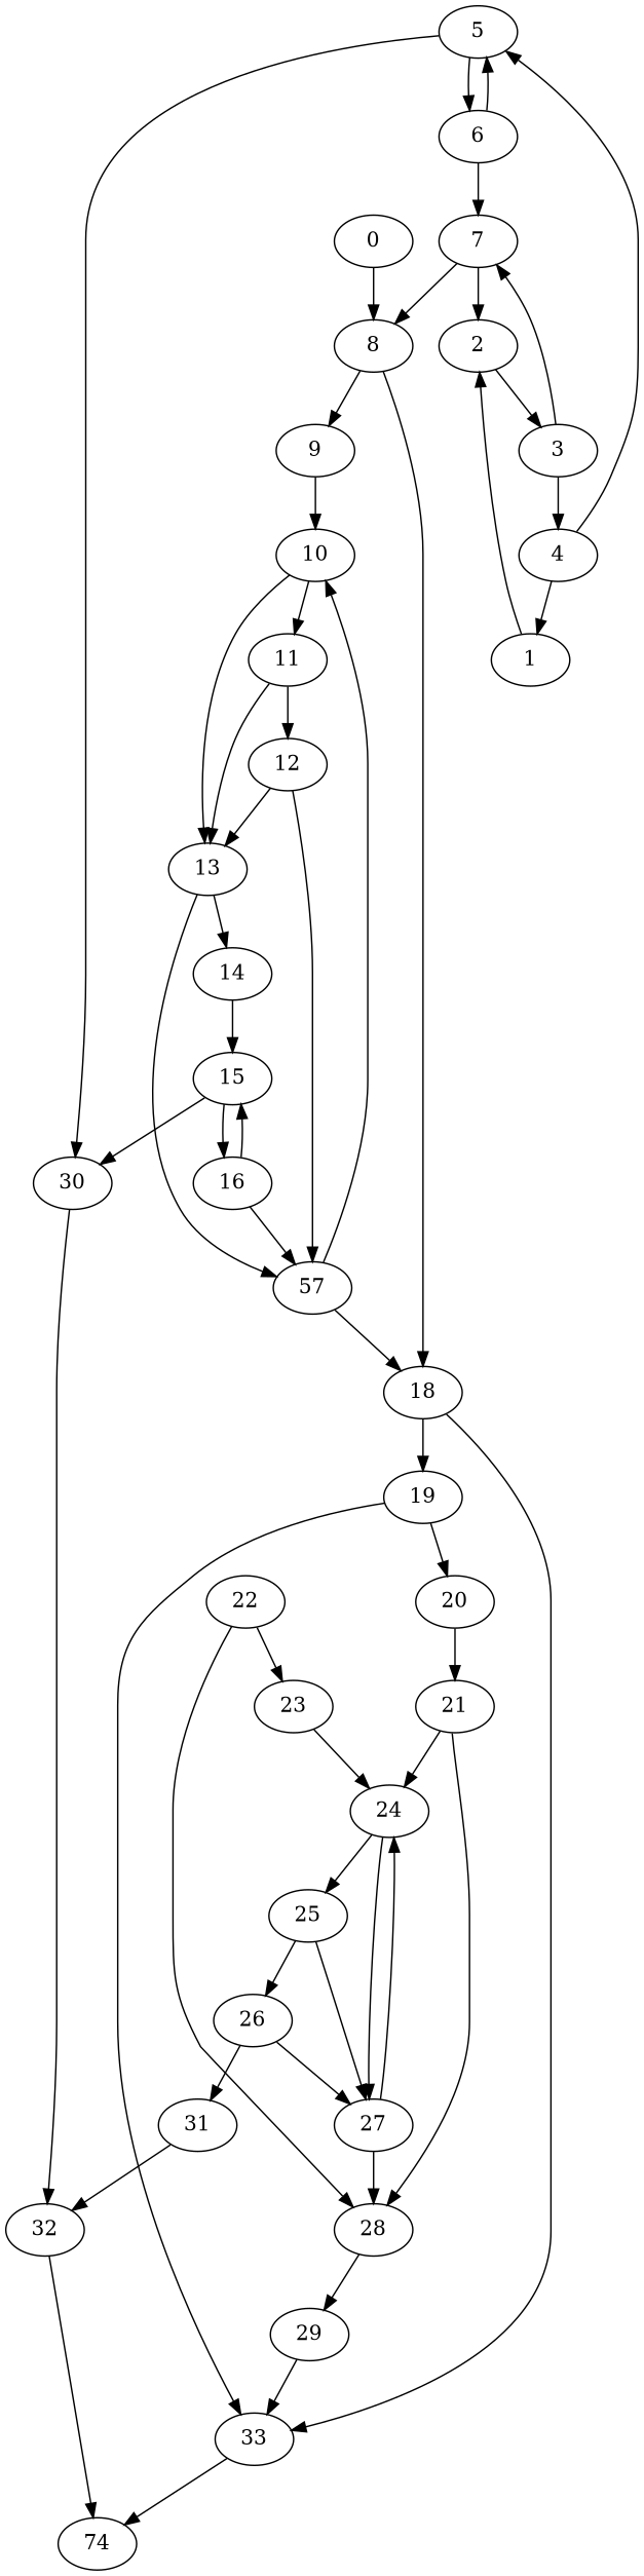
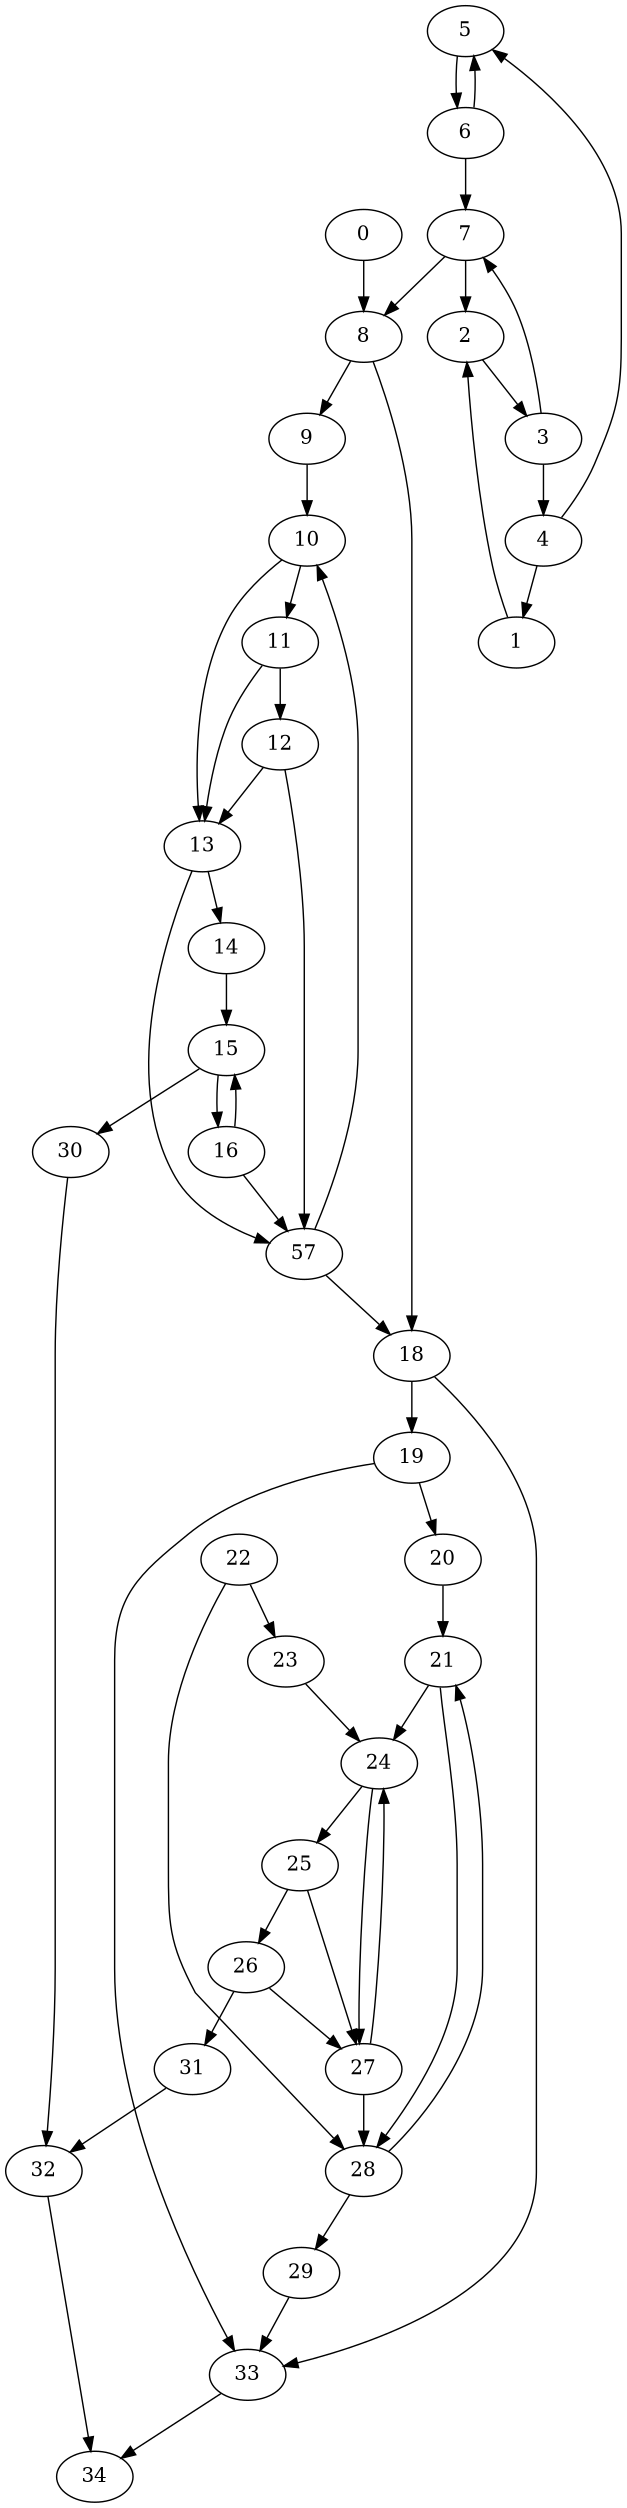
  digraph {
    0
    8
    1
    2
    9
    18
    3
    7
    4
    5
    6
    30
    32
    10
    19
    33
    11
    13
    12
    n20 [label=57]
    14
    15
    16
    20
-   34 [label=74]
+   34
    21
    28
    24
    22
    23
    29
    25
    27
    26
    31
    0 -> 8
    8 -> 9
    8 -> 18
    1 -> 2
    2 -> 3
    9 -> 10
    18 -> 19
    18 -> 33
    3 -> 7
    3 -> 4
    7 -> 8
    7 -> 2
    4 -> 1
    4 -> 5
    5 -> 6
-   5 -> 30
    6 -> 7
    6 -> 5
    30 -> 32
    32 -> 34
    10 -> 11
    10 -> 13
    19 -> 33
    19 -> 20
    33 -> 34
    11 -> 13
    11 -> 12
    13 -> n20
    13 -> 14
    12 -> 13
    12 -> n20
    n20 -> 18
    n20 -> 10
    14 -> 15
    15 -> 30
    15 -> 16
    16 -> n20
    16 -> 15
    20 -> 21
    21 -> 28
    21 -> 24
+   28 -> 21
    28 -> 29
    24 -> 25
    24 -> 27
    22 -> 28
    22 -> 23
    23 -> 24
    29 -> 33
    25 -> 27
    25 -> 26
    27 -> 28
    27 -> 24
    26 -> 27
    26 -> 31
    31 -> 32
  }
